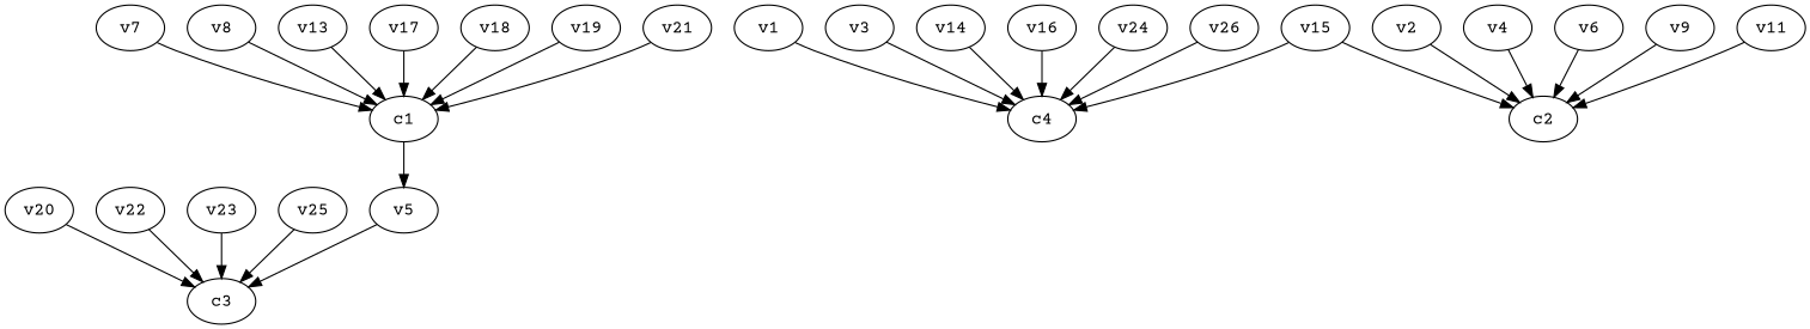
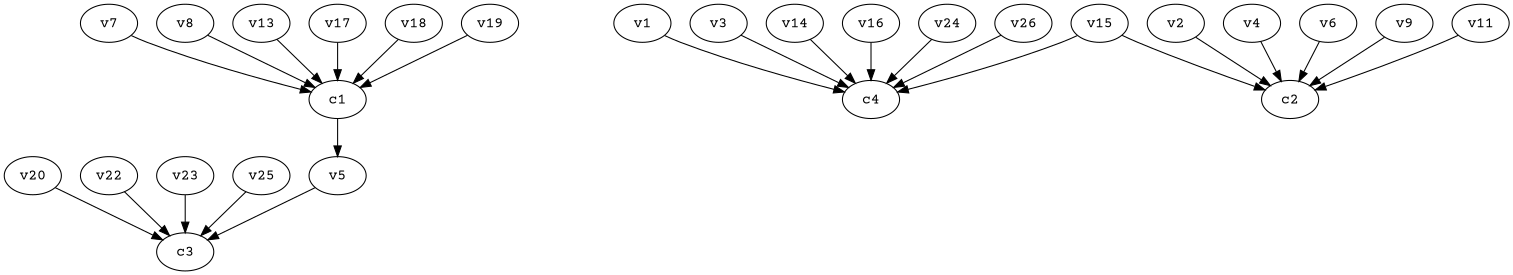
  strict digraph {
    fontname="Courier Prime"
    node [fontname="Courier Prime"]
    edge [fontname="Courier Prime" weight=1]
    c1
    v5
    c3
    v1
    c4
    v2
    c2
    v3
    v4
    v6
    v7
    v8
    v9
    v11
    v13
    v14
    v15
    v16
    v17
    v18
    v19
    v20
-   v21
    v22
    v23
    v24
    v25
    v26
    c1 -> v5
    v5 -> c3
    v1 -> c4
    v2 -> c2
    v3 -> c4
    v4 -> c2
    v6 -> c2
    v7 -> c1
    v8 -> c1
    v9 -> c2
    v11 -> c2
    v13 -> c1
    v14 -> c4
    v15 -> c4
    v15 -> c2
    v16 -> c4
    v17 -> c1
    v18 -> c1
    v19 -> c1
    v20 -> c3
-   v21 -> c1
    v22 -> c3
    v23 -> c3
    v24 -> c4
    v25 -> c3
    v26 -> c4
  }
